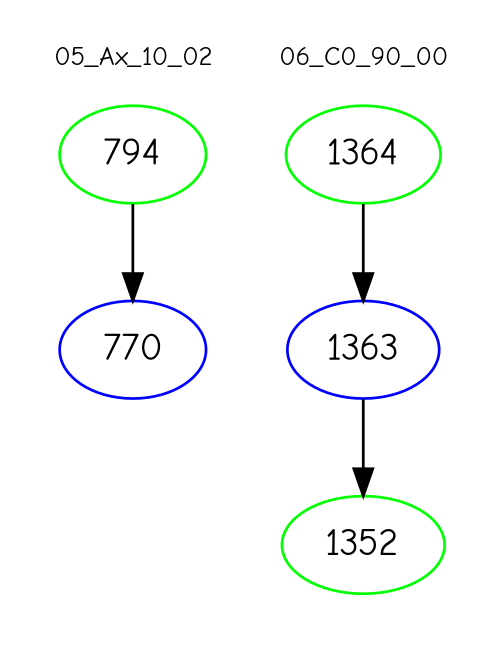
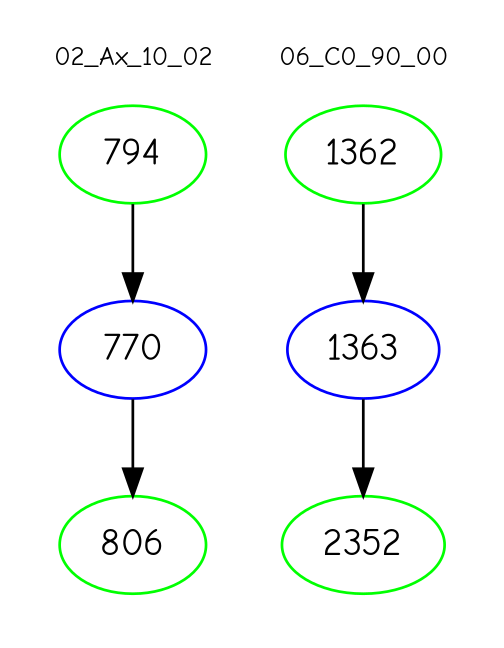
  digraph {
    fontname="Comic Neue"
    node [color=green fontname="Comic Neue"]
    edge [color=black fontname="Comic Neue"]
    n1 [label=794]
    n2 [color=blue label=770]
-   n4 [label=1364]
+   n3 [label=806]
+   n4 [label=1362]
    n5 [color=blue label=1363]
-   n6 [label=1352]
+   n6 [label=2352]
    subgraph cluster_1 {
      color=white
      fontsize=10
-     label="05_Ax_10_02"
+     label="02_Ax_10_02"
      n1
      n2
+     n3
    }
    subgraph cluster_2 {
      color=white
      fontsize=10
      label="06_C0_90_00"
      n4
      n5
      n6
    }
    n1 -> n2
+   n2 -> n3
    n4 -> n5
    n5 -> n6
  }
